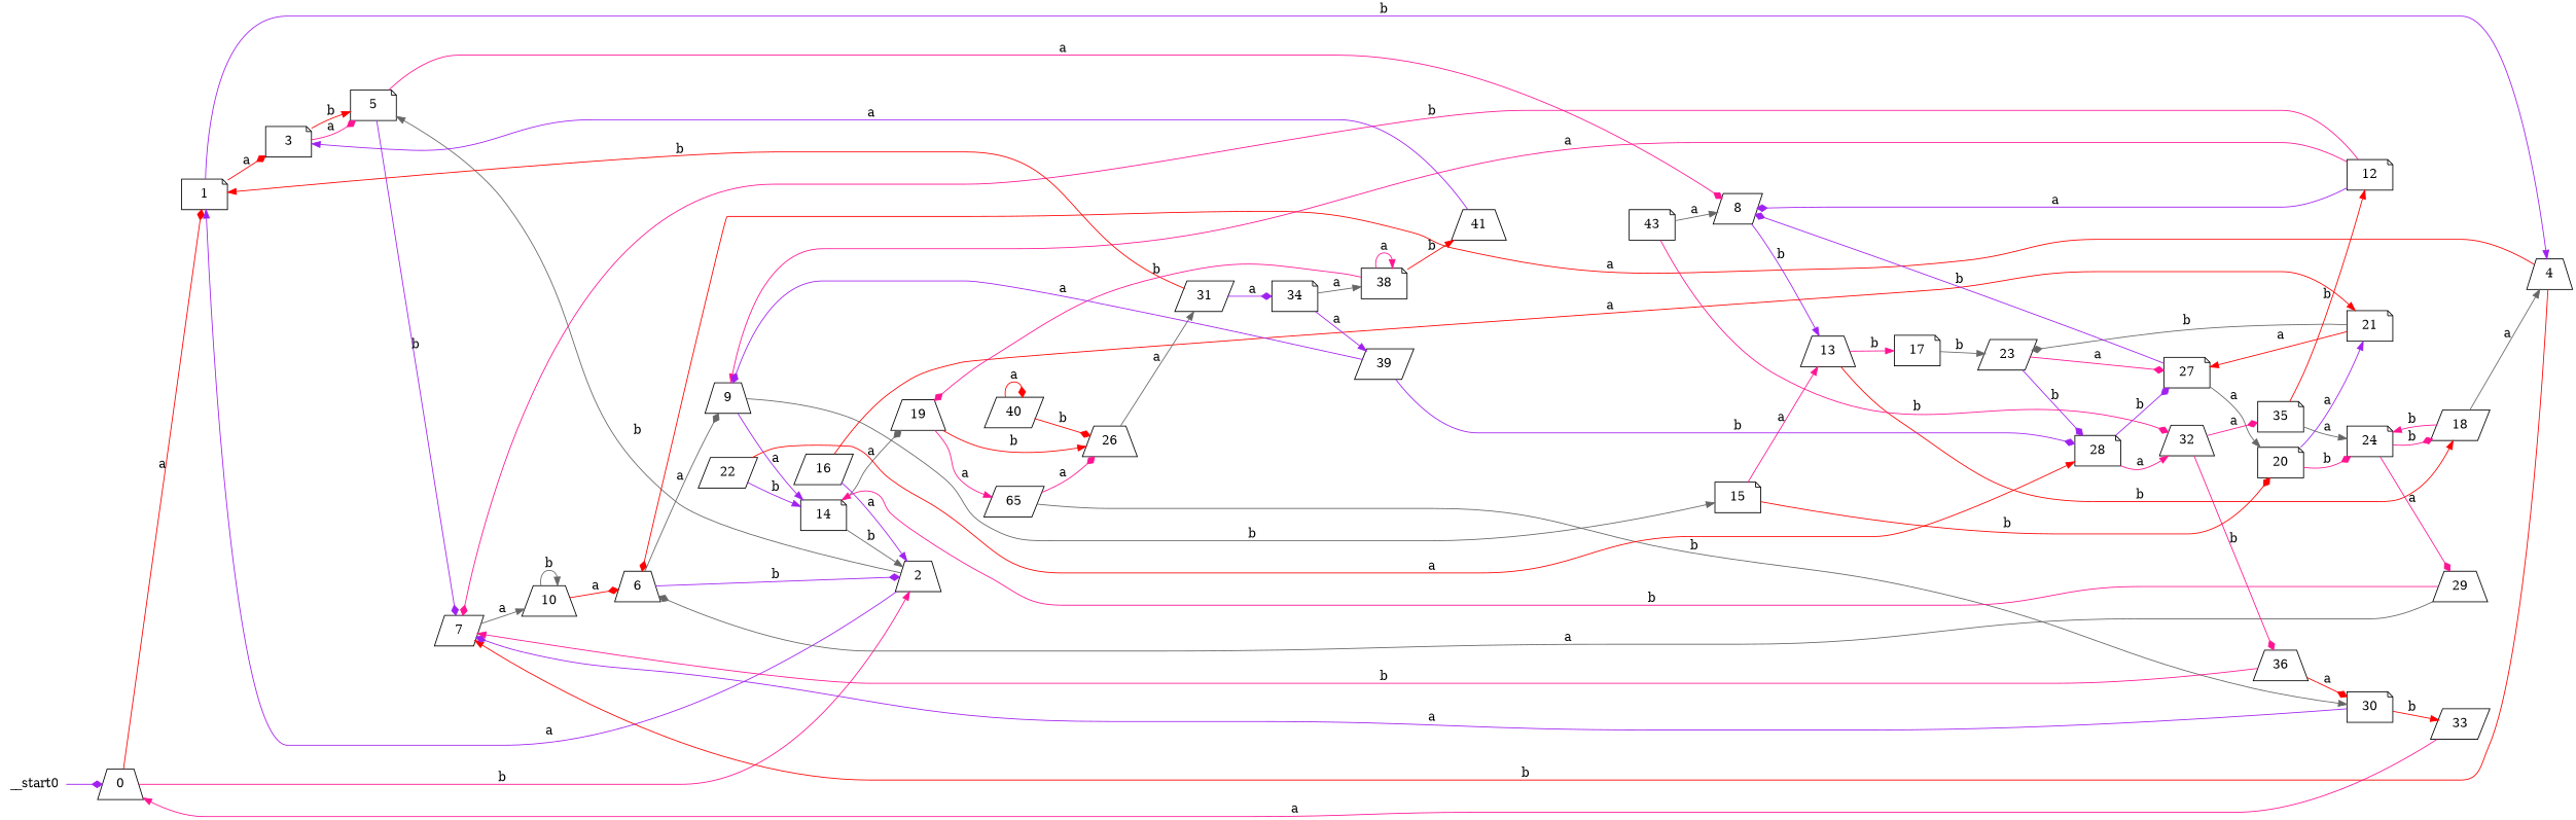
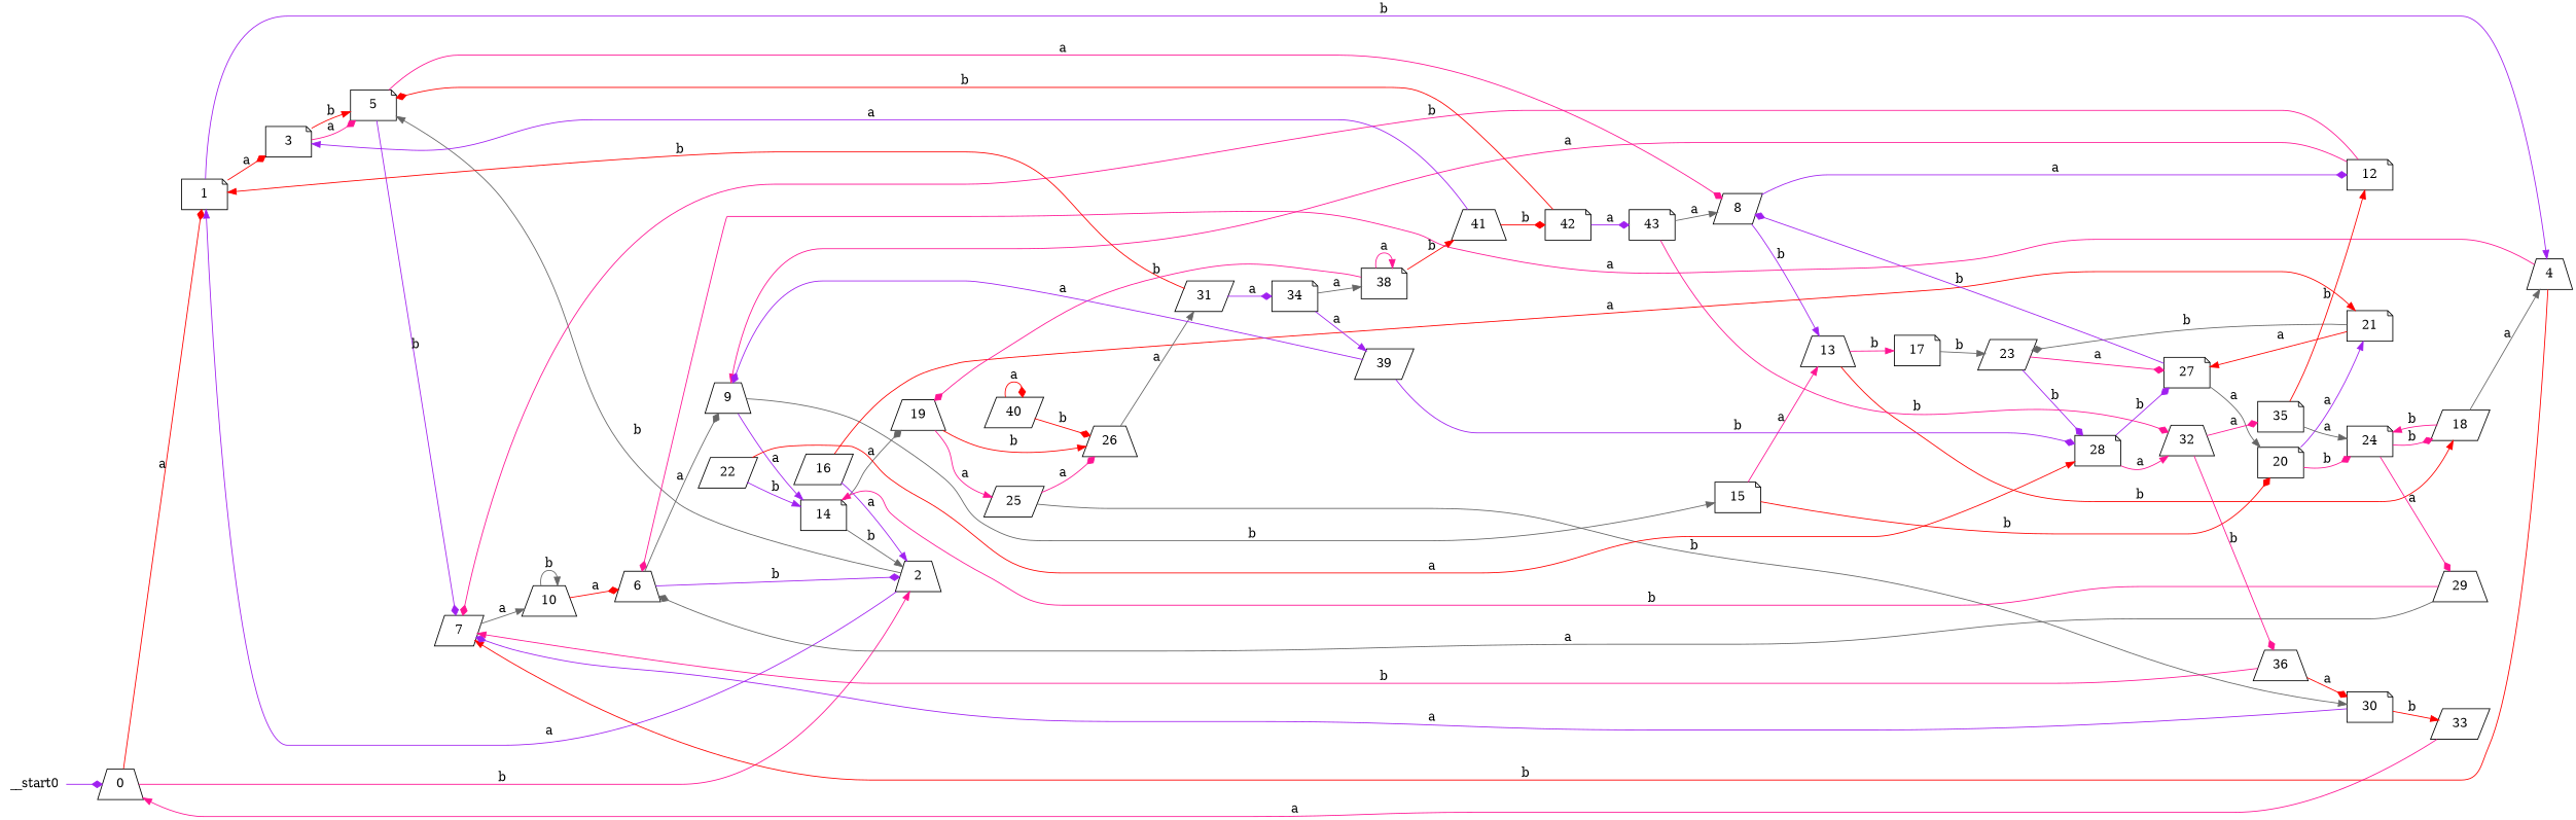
  digraph {
    rankdir=LR
    node [shape=note]
    edge [arrowhead=normal color=deeppink]
    __start0 [shape=none]
    0 [shape=trapezium]
    1
    2 [shape=trapezium]
    3
    4 [shape=trapezium]
    5
    6 [shape=trapezium]
    7 [shape=parallelogram]
    8 [shape=parallelogram]
    9 [shape=trapezium]
    10 [shape=trapezium]
    12
    13 [shape=trapezium]
    14
    15
    17
    18 [shape=parallelogram]
    19 [shape=trapezium]
    20
    16 [shape=parallelogram]
    21
    23 [shape=parallelogram]
    24
-   25 [shape=parallelogram label=65]
+   25 [shape=parallelogram]
    26 [shape=trapezium]
    27
    22 [shape=parallelogram]
    28
    29 [shape=trapezium]
    30
    31 [shape=parallelogram]
    32 [shape=trapezium]
    33 [shape=parallelogram]
    34
    35
    36 [shape=trapezium]
    38
    39 [shape=parallelogram]
    41 [shape=trapezium]
    40 [shape=parallelogram]
+   42
    43
    __start0 -> 0 [arrowhead=diamond color=purple]
    0 -> 1 [arrowhead=diamond color=red label=a]
    0 -> 2 [label=b]
    1 -> 3 [arrowhead=diamond color=red label=a]
    1 -> 4 [color=purple label=b]
    2 -> 1 [color=purple label=a]
    2 -> 5 [color=gray40 label=b]
    3 -> 5 [arrowhead=diamond label=a]
    3 -> 5 [color=red label=b]
-   4 -> 6 [arrowhead=diamond color=red label=a]
+   4 -> 6 [arrowhead=diamond label=a]
    4 -> 7 [color=red label=b]
    5 -> 7 [arrowhead=diamond color=purple label=b]
    5 -> 8 [arrowhead=diamond label=a]
    6 -> 2 [arrowhead=diamond color=purple label=b]
    6 -> 9 [arrowhead=diamond color=gray40 label=a]
    7 -> 10 [color=gray40 label=a]
-   12 -> 8 [arrowhead=diamond color=purple label=a]
+   8 -> 12 [arrowhead=diamond color=purple label=a]
    8 -> 13 [color=purple label=b]
    9 -> 14 [color=purple label=a]
    9 -> 15 [color=gray40 label=b]
    10 -> 6 [arrowhead=diamond color=red label=a]
    10 -> 10 [color=gray40 label=b]
    12 -> 7 [arrowhead=diamond label=b]
    12 -> 9 [label=a]
    13 -> 17 [label=b]
    13 -> 18 [color=red label=b]
    14 -> 2 [color=gray40 label=b]
    14 -> 19 [arrowhead=diamond color=gray40 label=a]
    15 -> 13 [label=a]
    15 -> 20 [arrowhead=diamond color=red label=b]
    17 -> 23 [color=gray40 label=b]
    18 -> 4 [color=gray40 label=a]
    18 -> 24 [label=b]
    19 -> 25 [label=a]
    19 -> 26 [color=red label=b]
    20 -> 21 [color=purple label=a]
    20 -> 24 [arrowhead=diamond label=b]
    16 -> 2 [color=purple label=a]
    16 -> 21 [color=red label=a]
    21 -> 23 [arrowhead=diamond color=gray40 label=b]
    21 -> 27 [color=red label=a]
    23 -> 27 [arrowhead=diamond label=a]
    23 -> 28 [arrowhead=diamond color=purple label=b]
    24 -> 18 [arrowhead=diamond label=b]
    24 -> 29 [arrowhead=diamond label=a]
    25 -> 26 [arrowhead=diamond label=a]
    25 -> 30 [color=gray40 label=b]
    26 -> 31 [color=gray40 label=a]
    27 -> 8 [arrowhead=diamond color=purple label=b]
    27 -> 20 [color=gray40 label=a]
    22 -> 14 [color=purple label=b]
    22 -> 28 [color=red label=a]
    28 -> 27 [arrowhead=diamond color=purple label=b]
    28 -> 32 [label=a]
    29 -> 6 [arrowhead=diamond color=gray40 label=a]
    29 -> 14 [label=b]
    30 -> 7 [arrowhead=diamond color=purple label=a]
    30 -> 33 [color=red label=b]
    31 -> 1 [color=red label=b]
    31 -> 34 [arrowhead=diamond color=purple label=a]
    32 -> 35 [arrowhead=diamond label=a]
    32 -> 36 [arrowhead=diamond label=b]
    33 -> 0 [label=a]
    34 -> 38 [color=gray40 label=a]
    34 -> 39 [color=purple label=a]
    35 -> 12 [color=red label=b]
    35 -> 24 [color=gray40 label=a]
    36 -> 7 [label=b]
    36 -> 30 [arrowhead=diamond color=red label=a]
    38 -> 19 [arrowhead=diamond label=b]
    38 -> 38 [label=a]
    38 -> 41 [color=red label=b]
    39 -> 9 [arrowhead=diamond color=purple label=a]
    39 -> 28 [arrowhead=diamond color=purple label=b]
    41 -> 3 [color=purple label=a]
+   41 -> 42 [arrowhead=diamond color=red label=b]
    40 -> 26 [arrowhead=diamond color=red label=b]
    40 -> 40 [arrowhead=diamond color=red label=a]
+   42 -> 5 [arrowhead=diamond color=red label=b]
+   42 -> 43 [arrowhead=diamond color=purple label=a]
    43 -> 8 [color=gray40 label=a]
    43 -> 32 [arrowhead=diamond label=b]
  }
